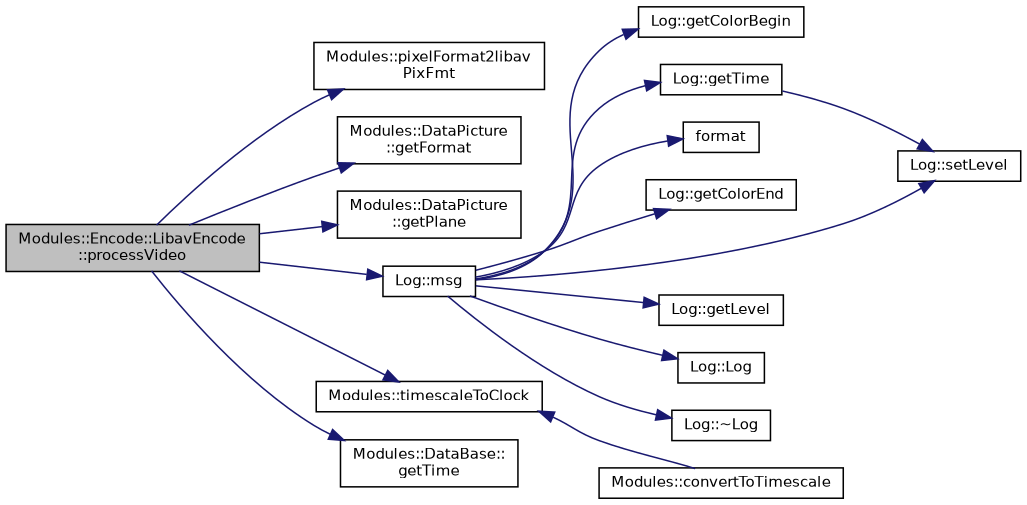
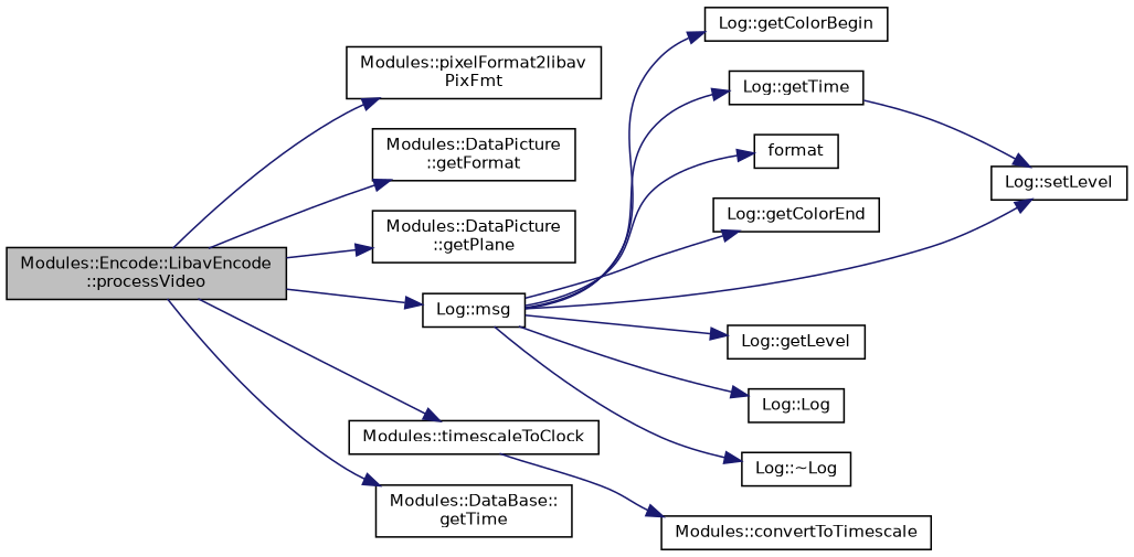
  digraph {
    rankdir=LR
    node [color=black fillcolor=white fontname=Helvetica fontsize=10 shape=record style=filled]
    edge [color=midnightblue fontname=Helvetica fontsize=10 labelfontname=Helvetica labelfontsize=10 style=solid]
    n1 [fillcolor=grey75 fontcolor=black height=0.2 label="Modules::Encode::LibavEncode\l::processVideo" width=0.4]
    n2 [height=0.2 label="Modules::pixelFormat2libav\lPixFmt" width=0.4]
    n3 [height=0.2 label="Modules::DataPicture\l::getFormat" width=0.4]
    n4 [height=0.2 label="Modules::DataPicture\l::getPlane" width=0.4]
    n5 [height=0.2 label="Log::msg" width=0.4]
    n6 [height=0.2 label="Modules::timescaleToClock" width=0.4]
    n7 [height=0.2 label="Modules::DataBase::\lgetTime" width=0.4]
    n8 [height=0.2 label="Log::getColorBegin" width=0.4]
    n9 [height=0.2 label="Log::getTime" width=0.4]
    n10 [height=0.2 label=format width=0.4]
    n11 [height=0.2 label="Log::getColorEnd" width=0.4]
    n12 [height=0.2 label="Log::setLevel" width=0.4]
    n13 [height=0.2 label="Log::getLevel" width=0.4]
    n14 [height=0.2 label="Log::Log" width=0.4]
    n15 [height=0.2 label="Log::~Log" width=0.4]
    n16 [height=0.2 label="Modules::convertToTimescale" width=0.4]
    n1 -> n2
    n1 -> n3
    n1 -> n4
    n1 -> n5
    n1 -> n6
    n1 -> n7
    n5 -> n8
    n5 -> n9
    n5 -> n10
    n5 -> n11
    n5 -> n12
    n5 -> n13
    n5 -> n14
    n5 -> n15
-   n16 -> n6
+   n6 -> n16
    n9 -> n12
  }
